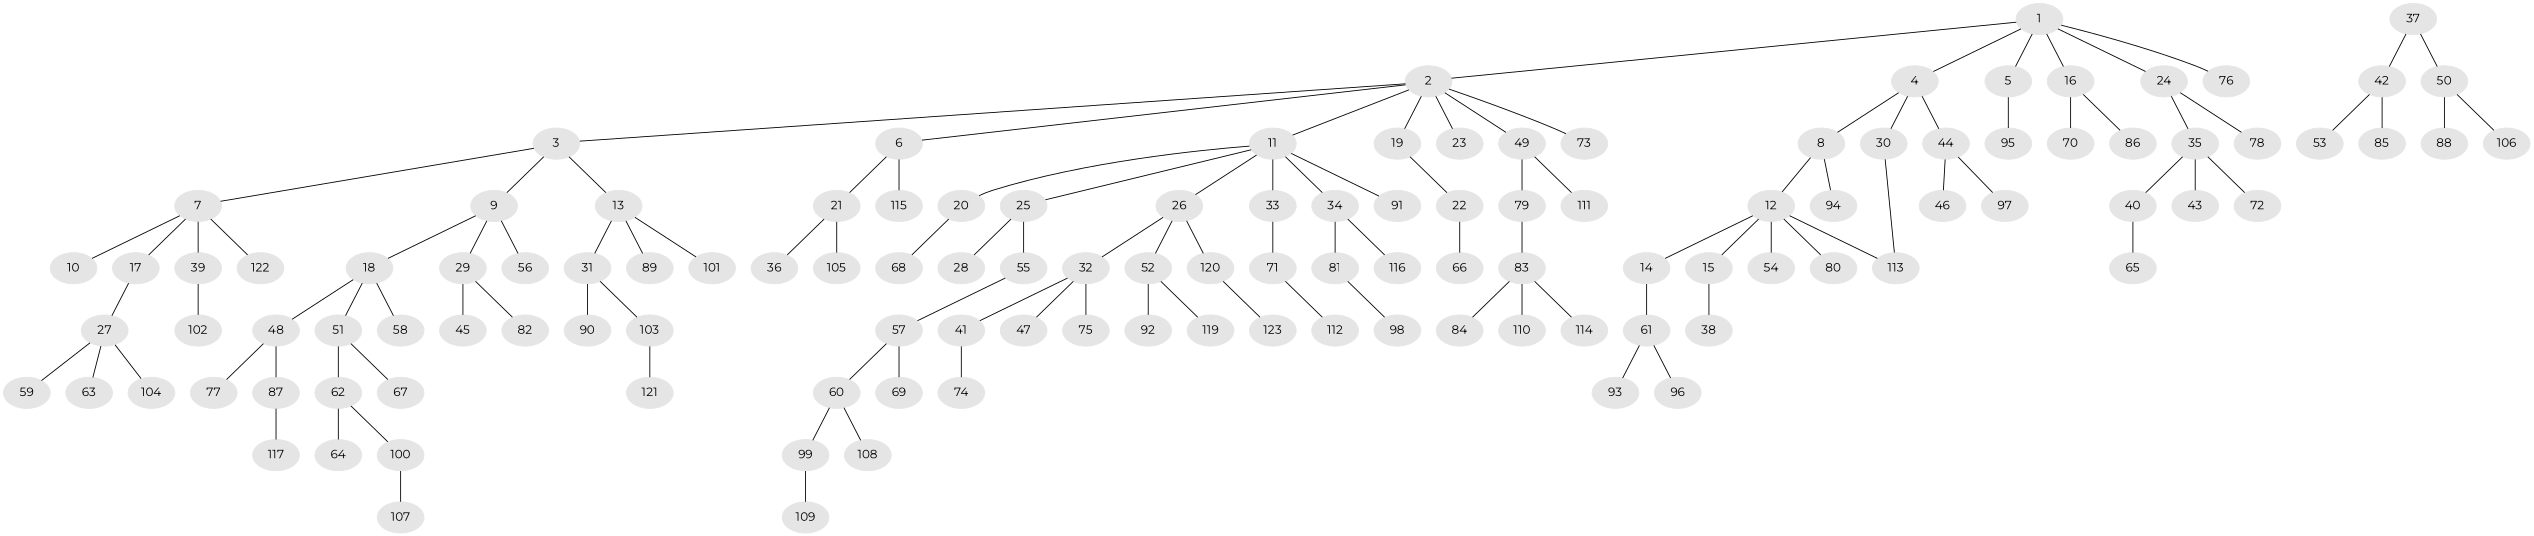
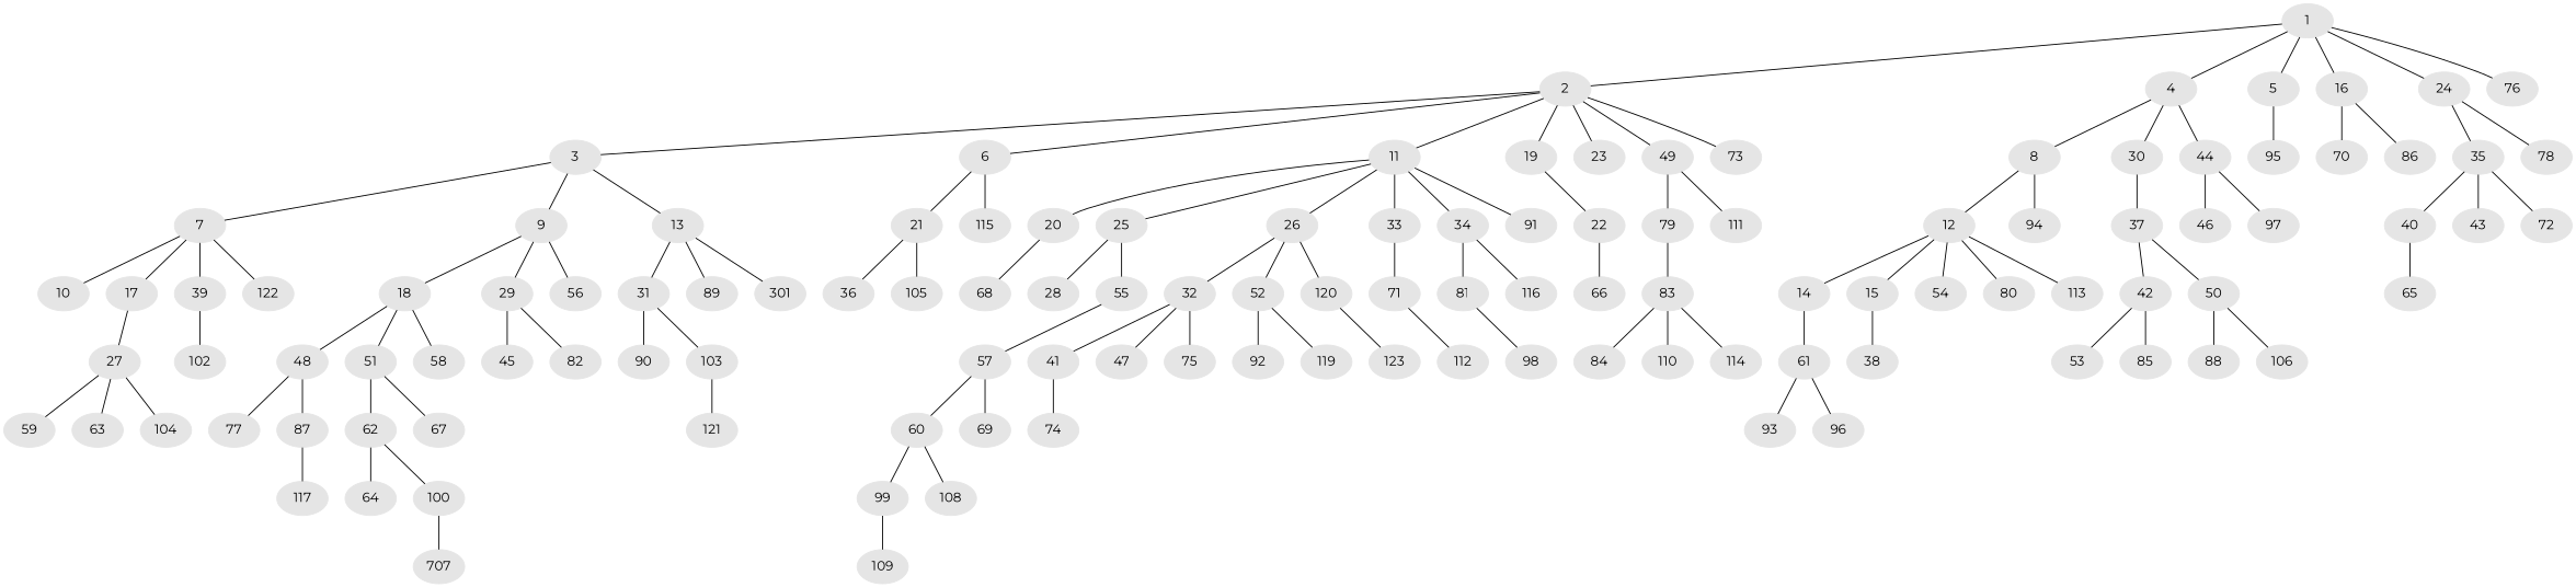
  graph {
    fontname=Montserrat
    node [color=gray90 fontname=Montserrat style=filled]
    edge [fontname=Montserrat]
    1
    2
    4
    5
    16
    24
    76
    3
    6
    11
    19
    23
    49
    73
    8
    30
    44
    95
    70
    86
    35
    78
    7
    9
    13
    21
    115
    20
    25
    26
    33
    34
    91
    22
    79
    111
    10
    17
    39
    122
    18
    29
    56
    31
    89
-   101
+   101 [label=301]
    12
    94
    37
    46
    97
    36
    105
    27
    102
    14
    15
    54
    80
    113
    48
    51
    58
    45
    82
    68
    28
    55
    32
    52
    120
    71
    81
    116
    61
    38
    90
    103
    93
    96
    59
    63
    104
    77
    87
    62
    67
    66
    40
    43
    72
    57
    60
    69
    41
    47
    75
    92
    119
    123
    42
    50
    121
    74
    112
    98
    65
    53
    85
    88
    106
    117
    83
    64
    100
    99
    108
    109
-   107
+   107 [label=707]
    84
    110
    114
    1 -- 2
    1 -- 4
    1 -- 5
    1 -- 16
    1 -- 24
    1 -- 76
    2 -- 3
    2 -- 6
    2 -- 11
    2 -- 19
    2 -- 23
    2 -- 49
    2 -- 73
    4 -- 8
    4 -- 30
    4 -- 44
    5 -- 95
    16 -- 70
    16 -- 86
    24 -- 35
    24 -- 78
    3 -- 7
    3 -- 9
    3 -- 13
    6 -- 21
    6 -- 115
    11 -- 20
    11 -- 25
    11 -- 26
    11 -- 33
    11 -- 34
    11 -- 91
    19 -- 22
    49 -- 79
    49 -- 111
    8 -- 12
    8 -- 94
-   30 -- 113
+   30 -- 37
    44 -- 46
    44 -- 97
    35 -- 40
    35 -- 43
    35 -- 72
    7 -- 10
    7 -- 17
    7 -- 39
    7 -- 122
    9 -- 18
    9 -- 29
    9 -- 56
    13 -- 31
    13 -- 89
    13 -- 101
    21 -- 36
    21 -- 105
    20 -- 68
    25 -- 28
    25 -- 55
    26 -- 32
    26 -- 52
    26 -- 120
    33 -- 71
    34 -- 81
    34 -- 116
    22 -- 66
    79 -- 83
    17 -- 27
    39 -- 102
    18 -- 48
    18 -- 51
    18 -- 58
    29 -- 45
    29 -- 82
    31 -- 90
    31 -- 103
    12 -- 14
    12 -- 15
    12 -- 54
    12 -- 80
    12 -- 113
    37 -- 42
    37 -- 50
    27 -- 59
    27 -- 63
    27 -- 104
    14 -- 61
    15 -- 38
    48 -- 77
    48 -- 87
    51 -- 62
    51 -- 67
    55 -- 57
    32 -- 41
    32 -- 47
    32 -- 75
    52 -- 92
    52 -- 119
    120 -- 123
    71 -- 112
    81 -- 98
    61 -- 93
    61 -- 96
    103 -- 121
    87 -- 117
    62 -- 64
    62 -- 100
    40 -- 65
    57 -- 60
    57 -- 69
    60 -- 99
    60 -- 108
    41 -- 74
    42 -- 53
    42 -- 85
    50 -- 88
    50 -- 106
    83 -- 84
    83 -- 110
    83 -- 114
    100 -- 107
    99 -- 109
  }
